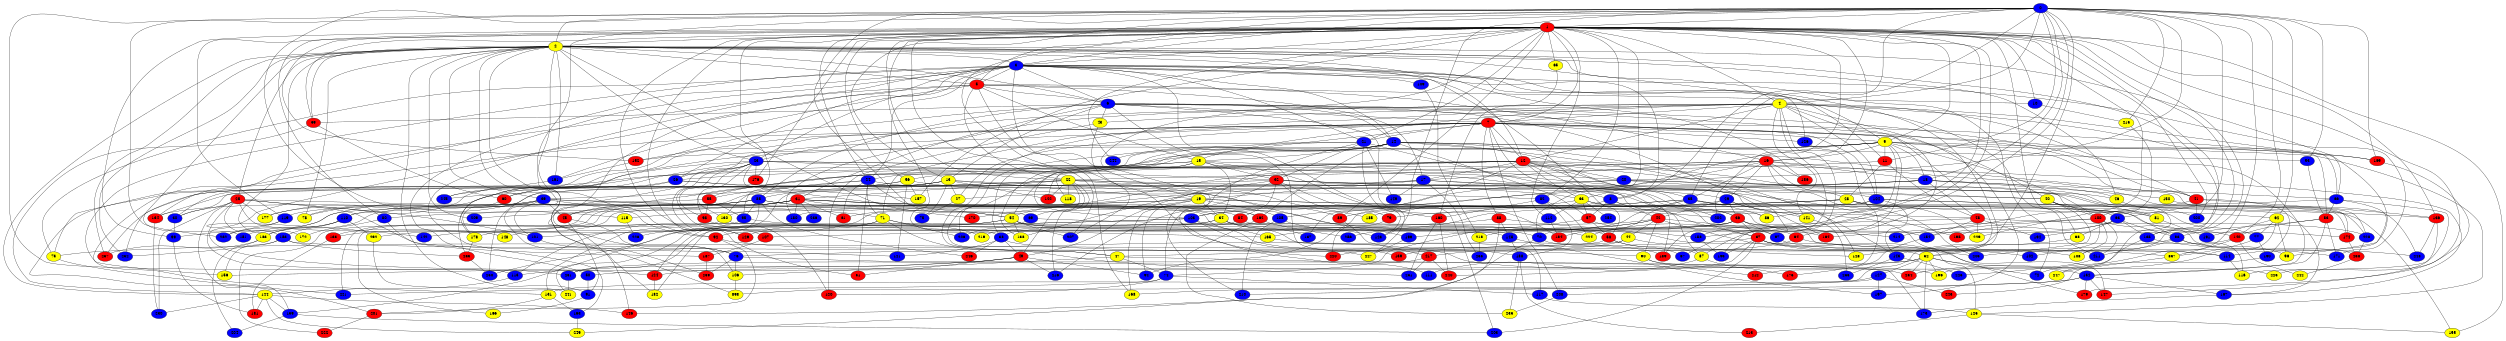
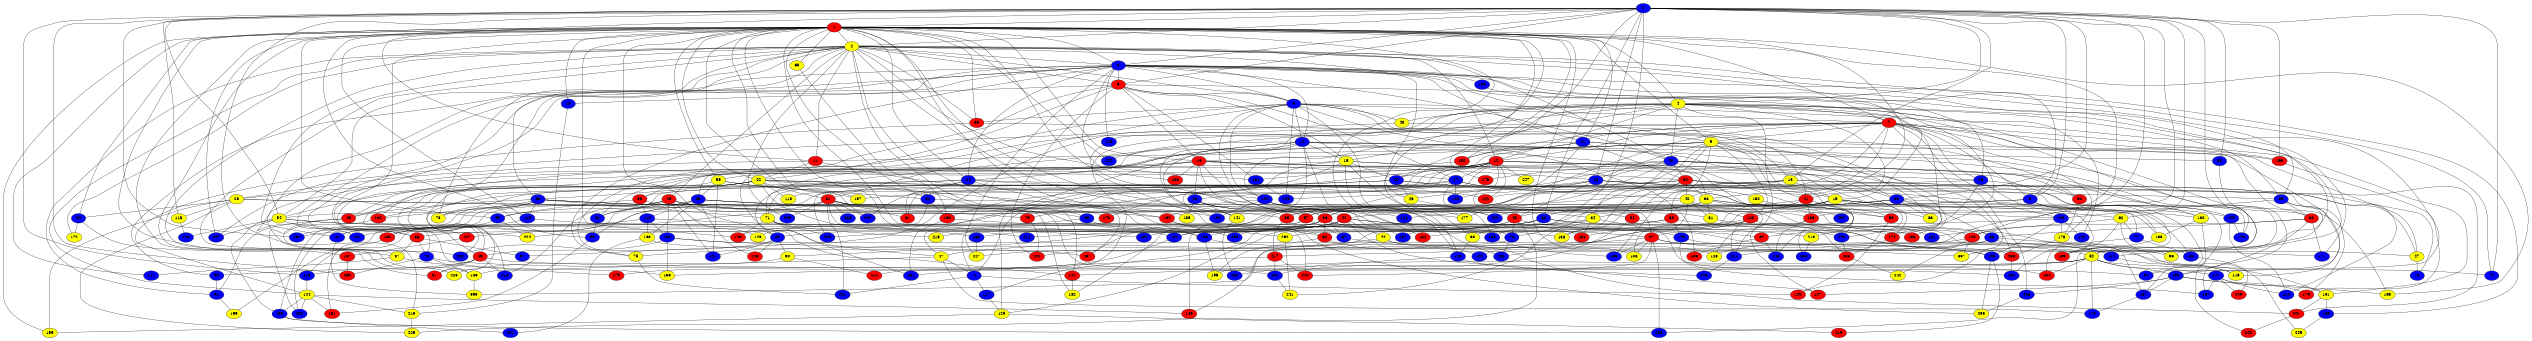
  graph {
    node [fillcolor=blue style=filled]
    1 [fillcolor=red]
    0
    2 [fillcolor=yellow]
    3
    4 [fillcolor=yellow]
    5 [fillcolor=red]
    8
    11 [fillcolor=red]
    13 [fillcolor=yellow]
    18
    20
    35
    53
    54 [fillcolor=yellow]
    62 [fillcolor=yellow]
    63
    72
    113
    115 [fillcolor=yellow]
    123
    128 [fillcolor=yellow]
    140 [fillcolor=red]
    158
    169 [fillcolor=red]
    215 [fillcolor=yellow]
    232
    239 [fillcolor=red]
    7 [fillcolor=red]
    9 [fillcolor=yellow]
    10
    16 [fillcolor=red]
    21
    22 [fillcolor=yellow]
    24
    33 [fillcolor=yellow]
    38
    51 [fillcolor=red]
    56 [fillcolor=yellow]
    59 [fillcolor=red]
    65 [fillcolor=yellow]
    68 [fillcolor=yellow]
    80
    82
    87 [fillcolor=yellow]
    89 [fillcolor=red]
    95
    99
    108 [fillcolor=yellow]
    111
    112
    119
    129 [fillcolor=red]
    135
    136 [fillcolor=red]
    152 [fillcolor=red]
    155 [fillcolor=yellow]
    157 [fillcolor=yellow]
    168 [fillcolor=yellow]
    176 [fillcolor=red]
    194
    200
    202
    207
    214
    223 [fillcolor=yellow]
    224 [fillcolor=yellow]
    244
    6
    12 [fillcolor=red]
    23
    25 [fillcolor=red]
    39
    46 [fillcolor=yellow]
    66
    78 [fillcolor=yellow]
    91
    92 [fillcolor=red]
    101
    106 [fillcolor=yellow]
    144 [fillcolor=yellow]
    151
    161
    172 [fillcolor=yellow]
    209
    252
    257 [fillcolor=red]
    14
    19 [fillcolor=yellow]
    26
    50
    52 [fillcolor=yellow]
    58 [fillcolor=red]
    73 [fillcolor=yellow]
    76
    109
    126
    134 [fillcolor=red]
    156 [fillcolor=yellow]
    163
    171
    186 [fillcolor=red]
    227 [fillcolor=yellow]
    15 [fillcolor=yellow]
    41 [fillcolor=red]
    43 [fillcolor=yellow]
    47 [fillcolor=yellow]
    64 [fillcolor=red]
    67
    104
    114
    141 [fillcolor=yellow]
    180
    189 [fillcolor=red]
    197
    211
    17
    142
    220 [fillcolor=red]
    42 [fillcolor=red]
    57 [fillcolor=red]
    94
    28 [fillcolor=yellow]
    48 [fillcolor=red]
    27 [fillcolor=yellow]
    122 [fillcolor=red]
    75
    201 [fillcolor=red]
    74
    150 [fillcolor=yellow]
    182 [fillcolor=yellow]
    40 [fillcolor=yellow]
    228
    216
    184 [fillcolor=red]
    86 [fillcolor=yellow]
    174 [fillcolor=red]
    93
    165 [fillcolor=yellow]
    256
    83 [fillcolor=red]
    138 [fillcolor=yellow]
    159
    145
    226
    77
    234 [fillcolor=red]
    96 [fillcolor=yellow]
    191
    195 [fillcolor=red]
    154
    n151 [fillcolor=yellow label=837]
    n152 [fillcolor=yellow label=898]
    242 [fillcolor=yellow]
    193
    179 [fillcolor=red]
    229 [fillcolor=yellow]
    71 [fillcolor=yellow]
    88 [fillcolor=red]
    103
    131 [fillcolor=yellow]
    177 [fillcolor=yellow]
    208
    70
    98 [fillcolor=red]
    100 [fillcolor=red]
    125 [fillcolor=yellow]
    178 [fillcolor=yellow]
    29
    30
    49 [fillcolor=red]
    137
    205
    32 [fillcolor=red]
    149
    203
    31 [fillcolor=red]
    45 [fillcolor=red]
    118 [fillcolor=yellow]
    69
    185 [fillcolor=yellow]
    199
    55 [fillcolor=red]
    162 [fillcolor=red]
    61 [fillcolor=red]
    130 [fillcolor=yellow]
    81 [fillcolor=yellow]
    254
    121
    90 [fillcolor=yellow]
    246 [fillcolor=red]
    85
    60 [fillcolor=red]
    160 [fillcolor=red]
    143
    187 [fillcolor=red]
    188
    175 [fillcolor=red]
    217 [fillcolor=red]
    133 [fillcolor=red]
    181 [fillcolor=red]
    124 [fillcolor=red]
    196 [fillcolor=yellow]
    147 [fillcolor=red]
    248
    132
    139 [fillcolor=red]
    245
    36 [fillcolor=red]
    105
    167
    170 [fillcolor=red]
    206
    247 [fillcolor=yellow]
    34 [fillcolor=yellow]
    107 [fillcolor=red]
    146 [fillcolor=red]
    233 [fillcolor=red]
    84 [fillcolor=red]
    148 [fillcolor=yellow]
    153
    230
    231
    116 [fillcolor=yellow]
    166 [fillcolor=yellow]
    n225 [fillcolor=yellow label=292]
    37 [fillcolor=red]
    250
    173
    127
    221
    218 [fillcolor=yellow]
    212 [fillcolor=red]
    249 [fillcolor=yellow]
    190
    120 [fillcolor=red]
    253
    225
    255
    236
    110
    183 [fillcolor=yellow]
    219 [fillcolor=yellow]
    251
    235 [fillcolor=yellow]
    44 [fillcolor=yellow]
    97
    164 [fillcolor=red]
    102
    238 [fillcolor=red]
    213 [fillcolor=red]
    79 [fillcolor=red]
    210
    222 [fillcolor=red]
    117
    241 [fillcolor=yellow]
    240 [fillcolor=red]
    204
    243 [fillcolor=red]
    1 -- 2
    1 -- 3
    1 -- 4
    1 -- 7
    1 -- 9
    1 -- 10
    1 -- 16
    1 -- 21
    1 -- 22
    1 -- 24
    1 -- 33
    1 -- 38
    1 -- 51
    1 -- 56
    1 -- 59
    1 -- 65
    1 -- 68
    1 -- 80
    1 -- 82
    1 -- 87
    1 -- 89
    1 -- 95
    1 -- 99
    1 -- 108
    1 -- 111
    1 -- 112
    1 -- 119
    1 -- 129
    1 -- 135
    1 -- 136
    1 -- 152
    1 -- 155
    1 -- 157
    1 -- 168
    1 -- 176
    1 -- 194
    1 -- 200
    1 -- 202
    1 -- 207
    1 -- 214
    1 -- 223
    1 -- 224
    1 -- 244
    0 -- 1
    0 -- 2
    0 -- 3
    0 -- 4
    0 -- 5
    0 -- 8
    0 -- 11
    0 -- 13
    0 -- 18
    0 -- 20
    0 -- 35
    0 -- 53
    0 -- 54
    0 -- 62
    0 -- 63
    0 -- 72
    0 -- 113
    0 -- 115
    0 -- 123
    0 -- 128
    0 -- 140
    0 -- 158
    0 -- 169
    0 -- 215
    0 -- 232
    0 -- 239
    2 -- 3
    2 -- 5
    2 -- 8
    2 -- 11
    2 -- 54
    2 -- 72
    2 -- 59
    2 -- 135
    2 -- 6
    2 -- 12
    2 -- 23
    2 -- 25
    2 -- 39
    2 -- 46
    2 -- 66
    2 -- 78
    2 -- 91
    2 -- 92
    2 -- 101
    2 -- 106
    2 -- 144
    2 -- 151
    2 -- 161
    2 -- 172
    2 -- 209
    2 -- 252
    2 -- 257
    3 -- 5
    3 -- 9
    3 -- 21
    3 -- 24
    3 -- 6
    3 -- 23
    3 -- 14
    3 -- 19
    3 -- 26
    3 -- 50
    3 -- 52
    3 -- 58
    3 -- 73
    3 -- 76
    3 -- 109
    3 -- 126
    3 -- 134
    3 -- 156
    3 -- 163
    3 -- 171
    3 -- 186
    3 -- 227
    4 -- 7
    4 -- 12
    4 -- 23
    4 -- 66
    4 -- 15
    4 -- 41
    4 -- 43
    4 -- 47
    4 -- 64
    4 -- 67
    4 -- 104
    4 -- 114
    4 -- 141
    4 -- 180
    4 -- 189
    4 -- 197
    4 -- 211
    5 -- 10
    5 -- 16
    5 -- 22
    5 -- 6
    5 -- 161
    5 -- 73
    5 -- 15
    5 -- 17
    5 -- 142
    5 -- 220
    8 -- 189
    8 -- 42
    8 -- 57
    8 -- 94
    11 -- 22
    11 -- 28
    11 -- 48
    13 -- 89
    13 -- 78
    13 -- 257
    13 -- 19
-   13 -- 27
+   44 -- 27
    13 -- 122
    13 -- 75
    13 -- 201
    18 -- 46
    18 -- 66
    18 -- 48
    18 -- 27
    18 -- 74
    18 -- 150
    18 -- 182
    20 -- 46
    20 -- 134
    20 -- 40
    20 -- 228
    20 -- 216
    35 -- 89
    35 -- 184
    35 -- 86
    35 -- 174
    35 -- 93
    35 -- 165
    35 -- 256
    53 -- 83
    54 -- 207
    54 -- 58
    54 -- 138
    54 -- 159
    54 -- 145
    54 -- 226
    62 -- 77
    62 -- 234
    62 -- 96
    62 -- 191
    63 -- 68
    63 -- 135
    63 -- 93
    63 -- 195
    63 -- 154
    113 -- 144
    115 -- 226
    140 -- n151
    140 -- n152
    140 -- 242
    158 -- 193
    169 -- 179
    215 -- 229
    7 -- 8
    7 -- 169
    7 -- 9
    7 -- 21
    7 -- 152
    7 -- 12
    7 -- 26
    7 -- 52
    7 -- 126
    7 -- 27
    7 -- 40
    7 -- 83
    7 -- 71
    7 -- 88
    7 -- 103
    7 -- 131
    7 -- 177
    7 -- 208
    9 -- 11
    9 -- 18
    9 -- 169
    9 -- 16
    9 -- 41
    9 -- 86
    9 -- 138
    9 -- 193
    9 -- 70
    9 -- 98
    9 -- 100
    9 -- 125
    9 -- 178
    10 -- 215
    16 -- 18
    16 -- 35
    16 -- 186
    16 -- 17
    16 -- 28
    16 -- 228
    16 -- 29
    16 -- 30
    16 -- 49
    16 -- 137
    16 -- 205
    21 -- 87
    21 -- 152
    21 -- 47
    21 -- 94
    21 -- 32
    21 -- 149
    21 -- 203
    22 -- 39
    22 -- 122
    22 -- 216
    22 -- 179
    22 -- 49
    22 -- 31
    22 -- 45
    22 -- 118
    22 -- 69
    22 -- 185
    22 -- 199
    24 -- 51
    24 -- 104
    24 -- 71
    24 -- 55
    24 -- 162
    24 -- 61
    24 -- 130
    33 -- 140
    33 -- 112
    33 -- 57
    33 -- 103
    33 -- 81
    33 -- 254
    38 -- 49
    38 -- 121
    38 -- 90
    38 -- 246
    56 -- 82
    56 -- 157
    56 -- 252
    56 -- 121
    56 -- 85
    59 -- 144
    59 -- 60
    65 -- 160
    68 -- 143
    80 -- 172
    80 -- 187
    82 -- 224
    82 -- 160
    82 -- 188
    87 -- 111
    87 -- 175
    89 -- 217
    95 -- 224
    95 -- 133
    99 -- 181
    112 -- 184
    119 -- 232
    119 -- 124
    135 -- 171
    135 -- 196
    136 -- 147
    136 -- 248
    152 -- 161
    6 -- 13
    6 -- 158
    6 -- 7
    6 -- 59
    6 -- 14
    6 -- 41
    6 -- 43
    6 -- 104
    6 -- 184
    6 -- 31
    6 -- 85
    6 -- 132
    6 -- 139
    6 -- 245
    12 -- 20
    12 -- 33
    12 -- 56
    12 -- 202
    12 -- 141
    12 -- 17
    12 -- 122
    12 -- 45
    12 -- 81
    12 -- 36
    12 -- 105
    12 -- 167
    12 -- 170
    12 -- 206
    12 -- 247
    23 -- 129
    23 -- 176
    23 -- 195
    23 -- 98
    23 -- 32
    23 -- 130
    23 -- 60
    23 -- 36
    23 -- 34
    23 -- 107
    23 -- 146
    23 -- 233
    25 -- 101
    25 -- 159
    25 -- 177
    25 -- 30
    25 -- 121
    25 -- 84
    25 -- 148
    25 -- 153
    25 -- 230
    25 -- 231
    39 -- 232
    39 -- 119
    39 -- 78
    39 -- 92
    39 -- 134
    39 -- 182
    39 -- 71
    39 -- 45
    39 -- 69
    46 -- 200
    66 -- 83
    66 -- 96
    66 -- 103
    66 -- 116
    91 -- 166
    92 -- 201
    92 -- 196
    101 -- n152
    106 -- n152
-   144 -- 249
+   144 -- 215
    144 -- 159
    144 -- 181
    144 -- 146
    144 -- 230
    161 -- 245
    14 -- 35
    14 -- 53
    14 -- 128
    14 -- 24
    14 -- 38
    14 -- 244
    14 -- 15
    14 -- 57
    14 -- 174
    14 -- 55
    14 -- 162
    14 -- 143
    19 -- 54
    19 -- 168
    19 -- 48
    19 -- 86
    19 -- 130
    19 -- 105
    19 -- 34
    19 -- n225
    26 -- 157
    26 -- 60
    26 -- 37
    26 -- 250
    50 -- 91
    52 -- 72
    52 -- 156
    52 -- 234
    52 -- 124
    52 -- 196
    52 -- 132
    52 -- 173
    52 -- 127
    58 -- 87
    58 -- 76
    58 -- 67
    73 -- 221
    76 -- 239
    76 -- 106
    76 -- 234
    109 -- 218
    126 -- 212
    134 -- 230
    163 -- 249
    15 -- 20
    15 -- 54
    15 -- 26
    15 -- 177
    15 -- 32
    15 -- 118
    15 -- 160
    15 -- 34
    41 -- 136
    41 -- 200
    41 -- 100
    41 -- 190
    43 -- 207
    43 -- 120
    47 -- 106
    47 -- 74
    47 -- 173
    64 -- 248
    64 -- 139
    104 -- 113
    104 -- 136
    104 -- 180
    104 -- 143
    104 -- 167
    114 -- 116
    141 -- 253
    211 -- 225
    17 -- 19
    17 -- 29
    17 -- 30
    17 -- 149
    17 -- 61
    17 -- 37
    17 -- 255
    42 -- 64
    42 -- 199
    42 -- 90
    42 -- 147
    42 -- 218
    42 -- 219
    42 -- 44
    57 -- 58
    57 -- 74
    57 -- 97
    28 -- 62
    28 -- 115
    28 -- 80
    28 -- 155
    28 -- 229
    28 -- 79
    48 -- 194
    48 -- 228
    48 -- 154
    48 -- 229
    48 -- 70
    27 -- 75
    201 -- 222
    74 -- 221
    74 -- 120
    74 -- 117
    150 -- 248
    40 -- 63
    40 -- 100
    40 -- 205
    40 -- 81
    228 -- 238
    174 -- 238
    93 -- 211
    93 -- 96
    93 -- 217
    93 -- 116
    165 -- 189
    83 -- 140
    83 -- 171
    83 -- 93
    83 -- 132
    159 -- 203
    159 -- 204
    145 -- 197
    145 -- 188
    77 -- n151
    77 -- 190
    154 -- 175
-   n151 -- 247
    71 -- 129
    71 -- 131
    71 -- 206
    71 -- 219
    71 -- 251
    88 -- 101
    88 -- 145
    88 -- 125
    88 -- 249
    103 -- 227
    103 -- 142
    103 -- 178
    103 -- 188
    131 -- 163
    131 -- 201
    208 -- 235
    70 -- 205
    70 -- 146
    98 -- 120
    100 -- 108
    100 -- 211
    100 -- 107
    100 -- 164
    100 -- 102
    100 -- 238
    125 -- 155
    125 -- 213
    178 -- 233
    29 -- 141
    29 -- 42
    29 -- 185
    29 -- 36
    29 -- 164
    30 -- 99
    49 -- 113
    49 -- 51
    49 -- 50
    49 -- 94
    49 -- 216
    32 -- 123
    32 -- 33
    32 -- 40
    32 -- 138
    32 -- 77
    32 -- 245
    32 -- 84
    32 -- 79
    32 -- 210
    31 -- 202
    31 -- 209
    31 -- 180
    31 -- 154
    31 -- 70
    31 -- 61
    31 -- 133
    31 -- 170
    31 -- 166
    31 -- 221
    31 -- 236
    45 -- 91
    45 -- 76
    69 -- 158
    69 -- 206
    199 -- 227
    55 -- 95
    55 -- 98
    55 -- 110
    162 -- 256
    162 -- 235
    130 -- 165
    130 -- 222
    81 -- 191
    90 -- 223
    90 -- 212
    85 -- 95
    85 -- 99
    85 -- 165
    85 -- 162
    85 -- 246
    85 -- 124
    85 -- 110
    85 -- 183
    60 -- 178
    160 -- 251
    160 -- 240
    143 -- 253
    143 -- 225
    187 -- 239
    188 -- 235
    188 -- 213
    217 -- 231
    217 -- 251
    217 -- 240
    133 -- 181
    124 -- 182
    132 -- 168
    132 -- 179
    132 -- 208
    132 -- 147
    132 -- 167
    36 -- 38
    36 -- 214
    36 -- 92
    36 -- 114
    36 -- 148
    36 -- 37
    36 -- 97
    105 -- 123
    105 -- 210
    167 -- 173
    34 -- 137
    34 -- 250
    34 -- 164
    34 -- 117
    34 -- 241
    107 -- 187
    233 -- 250
    84 -- 174
    84 -- 231
    153 -- 252
    153 -- 156
    153 -- n151
    153 -- 233
    231 -- 241
    n225 -- 241
    37 -- 108
    37 -- 52
    37 -- 73
    37 -- 114
    37 -- 193
    37 -- 203
    37 -- 240
    127 -- 197
    127 -- 131
    127 -- 210
    127 -- 243
    218 -- 255
    190 -- 243
    110 -- 151
    110 -- 153
    110 -- n225
    110 -- 183
    183 -- 257
    183 -- 204
    44 -- 128
    44 -- 47
    44 -- 220
    97 -- 102
    238 -- 242
    79 -- 220
    117 -- 125
  }
